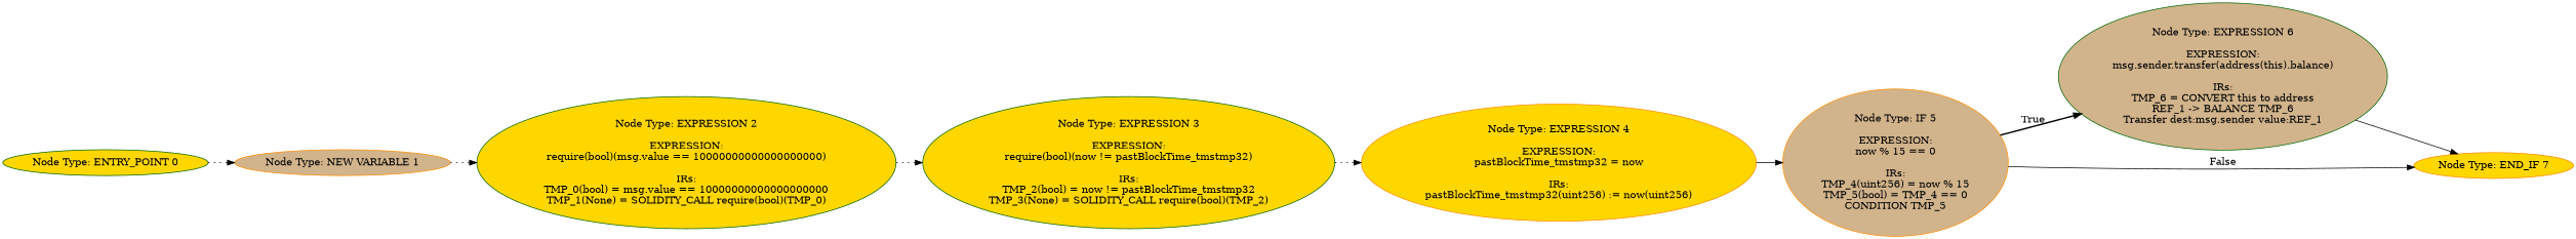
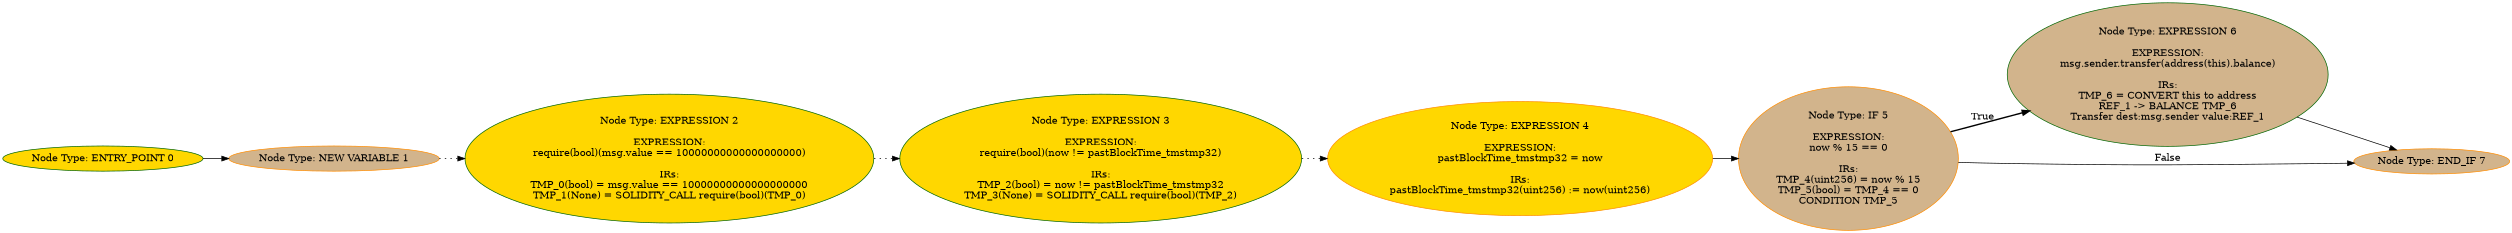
  digraph {
    rankdir=LR
    node [color=darkgreen fillcolor=gold style=filled]
    edge [style=solid]
    n1 [label="Node Type: ENTRY_POINT 0\n"]
    n2 [color=darkorange fillcolor=tan label="Node Type: NEW VARIABLE 1\n"]
    n3 [label="Node Type: EXPRESSION 2\n\nEXPRESSION:\nrequire(bool)(msg.value == 10000000000000000000)\n\nIRs:\nTMP_0(bool) = msg.value == 10000000000000000000\nTMP_1(None) = SOLIDITY_CALL require(bool)(TMP_0)"]
    n4 [label="Node Type: EXPRESSION 3\n\nEXPRESSION:\nrequire(bool)(now != pastBlockTime_tmstmp32)\n\nIRs:\nTMP_2(bool) = now != pastBlockTime_tmstmp32\nTMP_3(None) = SOLIDITY_CALL require(bool)(TMP_2)"]
    n5 [color=darkorange label="Node Type: EXPRESSION 4\n\nEXPRESSION:\npastBlockTime_tmstmp32 = now\n\nIRs:\npastBlockTime_tmstmp32(uint256) := now(uint256)"]
    n6 [color=darkorange fillcolor=tan label="Node Type: IF 5\n\nEXPRESSION:\nnow % 15 == 0\n\nIRs:\nTMP_4(uint256) = now % 15\nTMP_5(bool) = TMP_4 == 0\nCONDITION TMP_5"]
    n7 [fillcolor=tan label="Node Type: EXPRESSION 6\n\nEXPRESSION:\nmsg.sender.transfer(address(this).balance)\n\nIRs:\nTMP_6 = CONVERT this to address\nREF_1 -> BALANCE TMP_6\nTransfer dest:msg.sender value:REF_1"]
-   n8 [color=darkorange label="Node Type: END_IF 7\n"]
-   n1 -> n2 [style=dotted]
+   n8 [color=darkorange fillcolor=tan label="Node Type: END_IF 7\n"]
+   n1 -> n2
    n2 -> n3 [style=dotted]
    n3 -> n4 [style=dotted]
    n4 -> n5 [style=dotted]
    n5 -> n6
    n6 -> n7 [label=True style=bold]
    n6 -> n8 [label=False]
    n7 -> n8
  }
